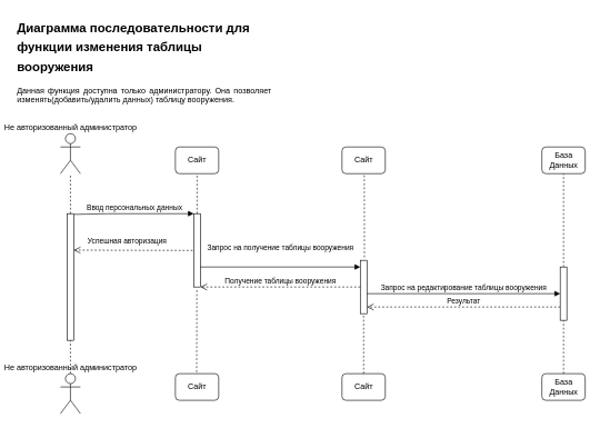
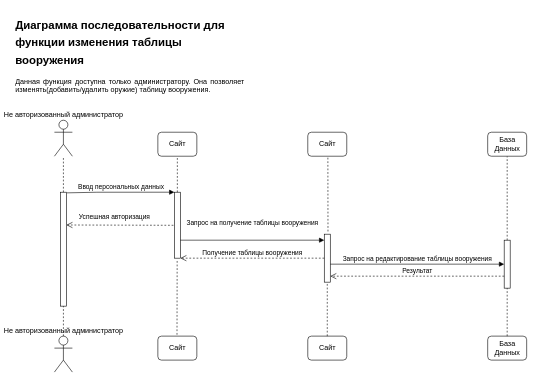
  <mxCell id="0" />
  <mxCell id="1" parent="0" />
  <mxCell id="2" value="Не авторизованный администратор" style="shape=umlActor;verticalLabelPosition=top;verticalAlign=bottom;html=1;labelPosition=center;align=center;" parent="1" vertex="1"><mxGeometry x="90" y="200" width="30" height="60" as="geometry" /></mxCell>
  <mxCell id="3" value="" style="rounded=0;whiteSpace=wrap;html=1;" parent="1" vertex="1"><mxGeometry x="100" y="320" width="10" height="190" as="geometry" /></mxCell>
  <mxCell id="4" value="" style="endArrow=none;dashed=1;html=1;rounded=0;exitX=0.5;exitY=0;exitDx=0;exitDy=0;" parent="1" source="3" target="2" edge="1"><mxGeometry width="50" height="50" relative="1" as="geometry"><mxPoint x="160" y="330" as="sourcePoint" /><mxPoint x="110" y="270" as="targetPoint" /></mxGeometry></mxCell>
  <mxCell id="5" value="" style="rounded=0;whiteSpace=wrap;html=1;" parent="1" vertex="1"><mxGeometry x="290" y="320" width="10" height="110" as="geometry" /></mxCell>
  <mxCell id="6" value="Ввод персональных данных&lt;br&gt;" style="html=1;verticalAlign=bottom;endArrow=block;curved=0;rounded=0;entryX=-0.084;entryY=0.172;entryDx=0;entryDy=0;entryPerimeter=0;" parent="1" edge="1"><mxGeometry width="80" relative="1" as="geometry"><mxPoint x="110.84" y="321.08" as="sourcePoint" /><mxPoint x="290" y="320" as="targetPoint" /><Array as="points"><mxPoint x="160.84" y="320.08" /></Array></mxGeometry></mxCell>
  <mxCell id="7" value="" style="endArrow=none;dashed=1;html=1;rounded=0;exitX=0.5;exitY=0;exitDx=0;exitDy=0;" parent="1" source="5" edge="1"><mxGeometry width="50" height="50" relative="1" as="geometry"><mxPoint x="300" y="290" as="sourcePoint" /><mxPoint x="295" y="260" as="targetPoint" /></mxGeometry></mxCell>
  <mxCell id="8" value="Сайт" style="rounded=1;whiteSpace=wrap;html=1;" parent="1" vertex="1"><mxGeometry x="262.5" y="220" width="65" height="40" as="geometry" /></mxCell>
  <mxCell id="9" value="Успешная авторизация" style="html=1;verticalAlign=bottom;endArrow=open;dashed=1;endSize=8;curved=0;rounded=0;exitX=-0.157;exitY=0.641;exitDx=0;exitDy=0;exitPerimeter=0;" parent="1" edge="1"><mxGeometry x="0.103" y="-5" relative="1" as="geometry"><mxPoint x="288.43" y="375.19" as="sourcePoint" /><mxPoint x="110" y="374.68" as="targetPoint" /><mxPoint as="offset" /></mxGeometry></mxCell>
  <mxCell id="10" value="Запрос на получение таблицы вооружения" style="html=1;verticalAlign=bottom;endArrow=block;curved=0;rounded=0;" parent="1" edge="1"><mxGeometry y="20" width="80" relative="1" as="geometry"><mxPoint x="300" y="400" as="sourcePoint" /><mxPoint x="540" y="400" as="targetPoint" /><mxPoint as="offset" /></mxGeometry></mxCell>
  <mxCell id="11" value="" style="rounded=0;whiteSpace=wrap;html=1;" parent="1" vertex="1"><mxGeometry x="540" y="390" width="10" height="80" as="geometry" /></mxCell>
  <mxCell id="12" value="" style="endArrow=none;dashed=1;html=1;rounded=0;exitX=0.619;exitY=-0.057;exitDx=0;exitDy=0;exitPerimeter=0;" parent="1" source="11" edge="1"><mxGeometry width="50" height="50" relative="1" as="geometry"><mxPoint x="540" y="370" as="sourcePoint" /><mxPoint x="546" y="260" as="targetPoint" /></mxGeometry></mxCell>
  <mxCell id="13" value="Сайт" style="rounded=1;whiteSpace=wrap;html=1;" parent="1" vertex="1"><mxGeometry x="512.5" y="220" width="65" height="40" as="geometry" /></mxCell>
  <mxCell id="14" value="Получение таблицы вооружения" style="html=1;verticalAlign=bottom;endArrow=open;dashed=1;endSize=8;curved=0;rounded=0;exitX=0;exitY=0.5;exitDx=0;exitDy=0;" parent="1" source="11" edge="1"><mxGeometry relative="1" as="geometry"><mxPoint x="380" y="430" as="sourcePoint" /><mxPoint x="300" y="430" as="targetPoint" /></mxGeometry></mxCell>
  <mxCell id="15" value="Запрос на редактирование таблицы вооружения" style="html=1;verticalAlign=bottom;endArrow=block;curved=0;rounded=0;entryX=0;entryY=0.5;entryDx=0;entryDy=0;" parent="1" target="16" edge="1"><mxGeometry x="0.002" width="80" relative="1" as="geometry"><mxPoint x="550" y="440" as="sourcePoint" /><mxPoint x="630" y="440" as="targetPoint" /><mxPoint as="offset" /></mxGeometry></mxCell>
  <mxCell id="16" value="" style="rounded=0;whiteSpace=wrap;html=1;" parent="1" vertex="1"><mxGeometry x="840" y="400" width="10" height="80" as="geometry" /></mxCell>
  <mxCell id="17" value="" style="endArrow=none;dashed=1;html=1;rounded=0;exitX=0.5;exitY=0;exitDx=0;exitDy=0;entryX=0.5;entryY=1;entryDx=0;entryDy=0;" parent="1" source="16" target="18" edge="1"><mxGeometry width="50" height="50" relative="1" as="geometry"><mxPoint x="850" y="380" as="sourcePoint" /><mxPoint x="845" y="270" as="targetPoint" /></mxGeometry></mxCell>
  <mxCell id="18" value="База Данных" style="rounded=1;whiteSpace=wrap;html=1;" parent="1" vertex="1"><mxGeometry x="812.5" y="220" width="65" height="40" as="geometry" /></mxCell>
  <mxCell id="19" value="Результат" style="html=1;verticalAlign=bottom;endArrow=open;dashed=1;endSize=8;curved=0;rounded=0;exitX=0;exitY=0.75;exitDx=0;exitDy=0;" parent="1" source="16" edge="1"><mxGeometry relative="1" as="geometry"><mxPoint x="630" y="460" as="sourcePoint" /><mxPoint x="550" y="460" as="targetPoint" /></mxGeometry></mxCell>
  <mxCell id="20" value="Не авторизованный администратор" style="shape=umlActor;verticalLabelPosition=top;verticalAlign=bottom;html=1;labelPosition=center;align=center;" parent="1" vertex="1"><mxGeometry x="90" y="560" width="30" height="60" as="geometry" /></mxCell>
  <mxCell id="21" value="" style="endArrow=none;dashed=1;html=1;rounded=0;entryX=0.5;entryY=1;entryDx=0;entryDy=0;exitX=0.5;exitY=0;exitDx=0;exitDy=0;exitPerimeter=0;" parent="1" source="20" target="3" edge="1"><mxGeometry width="50" height="50" relative="1" as="geometry"><mxPoint x="140" y="550" as="sourcePoint" /><mxPoint x="190" y="500" as="targetPoint" /></mxGeometry></mxCell>
  <mxCell id="22" value="Сайт" style="rounded=1;whiteSpace=wrap;html=1;" parent="1" vertex="1"><mxGeometry x="262.5" y="560" width="65" height="40" as="geometry" /></mxCell>
  <mxCell id="23" value="" style="endArrow=none;dashed=1;html=1;rounded=0;entryX=0.469;entryY=1.036;entryDx=0;entryDy=0;entryPerimeter=0;exitX=0.491;exitY=-0.058;exitDx=0;exitDy=0;exitPerimeter=0;" parent="1" source="22" target="5" edge="1"><mxGeometry width="50" height="50" relative="1" as="geometry"><mxPoint x="260" y="510" as="sourcePoint" /><mxPoint x="310" y="460" as="targetPoint" /></mxGeometry></mxCell>
  <mxCell id="24" value="Сайт" style="rounded=1;whiteSpace=wrap;html=1;" parent="1" vertex="1"><mxGeometry x="512.5" y="560" width="65" height="40" as="geometry" /></mxCell>
  <mxCell id="25" value="" style="endArrow=none;dashed=1;html=1;rounded=0;entryX=0.5;entryY=1;entryDx=0;entryDy=0;exitX=0.5;exitY=0;exitDx=0;exitDy=0;" parent="1" source="24" target="11" edge="1"><mxGeometry width="50" height="50" relative="1" as="geometry"><mxPoint x="520" y="540" as="sourcePoint" /><mxPoint x="570" y="490" as="targetPoint" /></mxGeometry></mxCell>
  <mxCell id="26" value="База Данных" style="rounded=1;whiteSpace=wrap;html=1;" parent="1" vertex="1"><mxGeometry x="812.5" y="560" width="65" height="40" as="geometry" /></mxCell>
  <mxCell id="27" value="" style="endArrow=none;dashed=1;html=1;rounded=0;entryX=0.5;entryY=1;entryDx=0;entryDy=0;exitX=0.5;exitY=0;exitDx=0;exitDy=0;" parent="1" source="26" target="16" edge="1"><mxGeometry width="50" height="50" relative="1" as="geometry"><mxPoint x="820" y="550" as="sourcePoint" /><mxPoint x="870" y="500" as="targetPoint" /></mxGeometry></mxCell>
- <mxCell id="28" value="&lt;h1 style=&quot;&quot;&gt;&lt;font style=&quot;font-size: 19px;&quot;&gt;Диаграмма последовательности для функции изменения таблицы вооружения&lt;/font&gt;&lt;/h1&gt;&lt;p style=&quot;text-align: justify;&quot;&gt;Данная функция доступна только администратору. Она позволяет изменять(добавить/удалить данных) таблицу вооружения.&lt;/p&gt;" style="text;html=1;strokeColor=none;fillColor=none;spacing=5;spacingTop=-20;whiteSpace=wrap;overflow=hidden;rounded=0;" vertex="1" parent="1"><mxGeometry x="20" y="20" width="390" height="140" as="geometry" /></mxCell>
+ <mxCell id="28" value="&lt;h1 style=&quot;&quot;&gt;&lt;font style=&quot;font-size: 19px;&quot;&gt;Диаграмма последовательности для функции изменения таблицы вооружения&lt;/font&gt;&lt;/h1&gt;&lt;p style=&quot;text-align: justify;&quot;&gt;Данная функция доступна только администратору. Она позволяет изменять(добавить/удалить оружие) таблицу вооружения.&lt;/p&gt;" style="text;html=1;strokeColor=none;fillColor=none;spacing=5;spacingTop=-20;whiteSpace=wrap;overflow=hidden;rounded=0;" vertex="1" parent="1"><mxGeometry x="20" y="20" width="390" height="140" as="geometry" /></mxCell>
